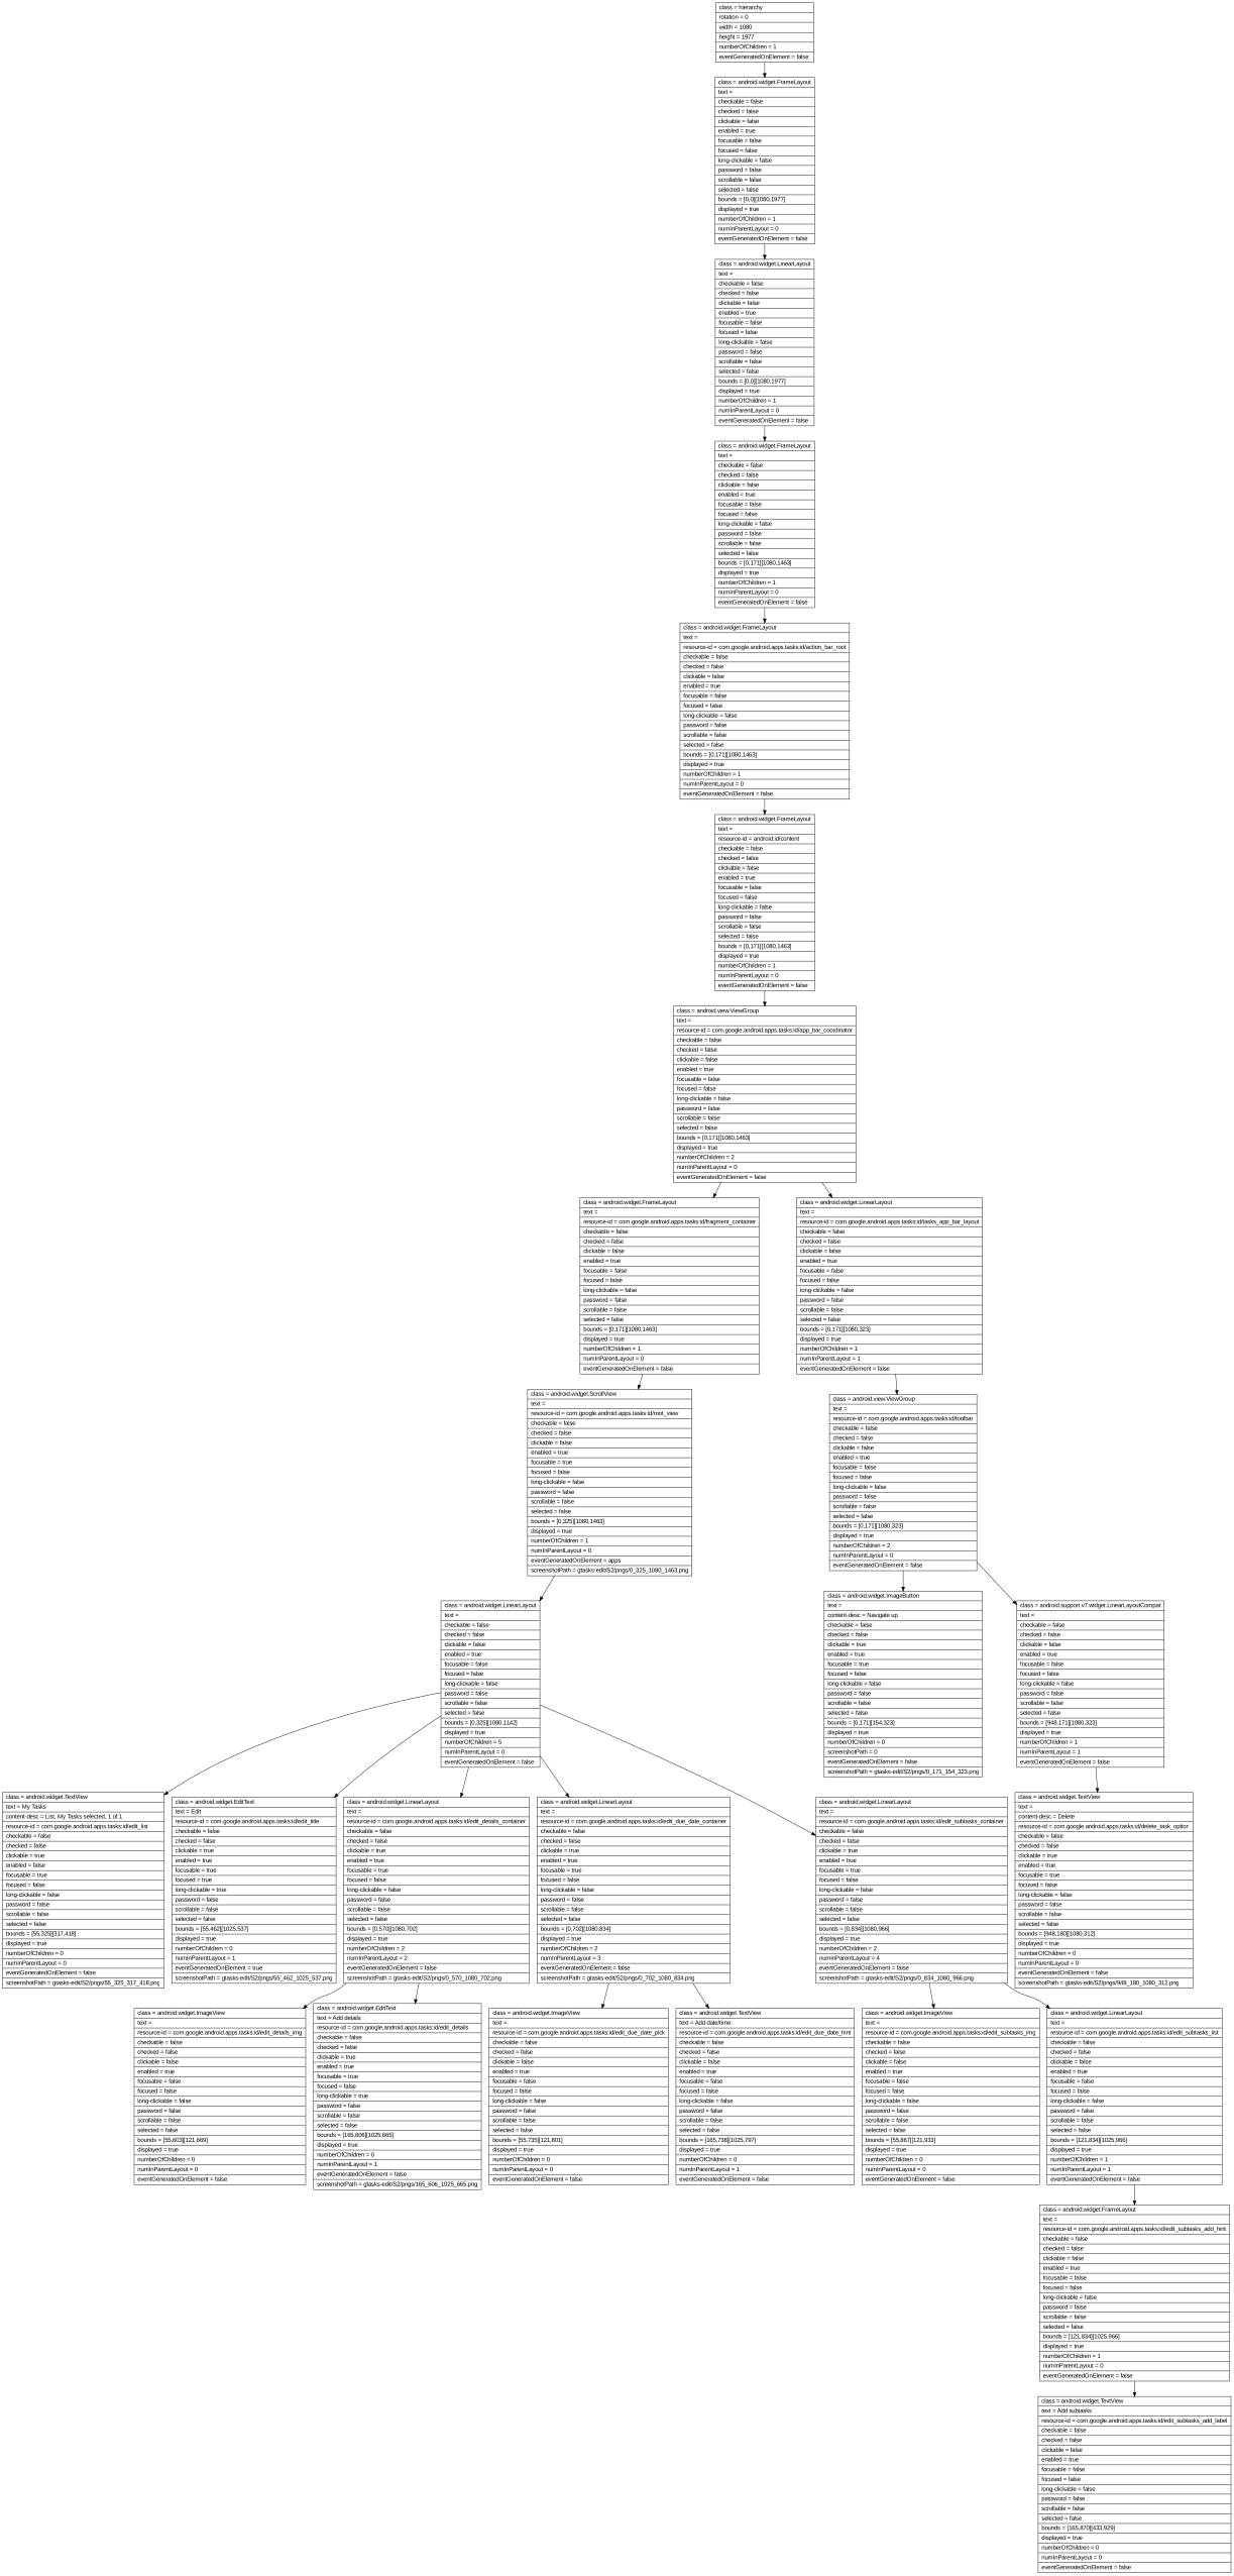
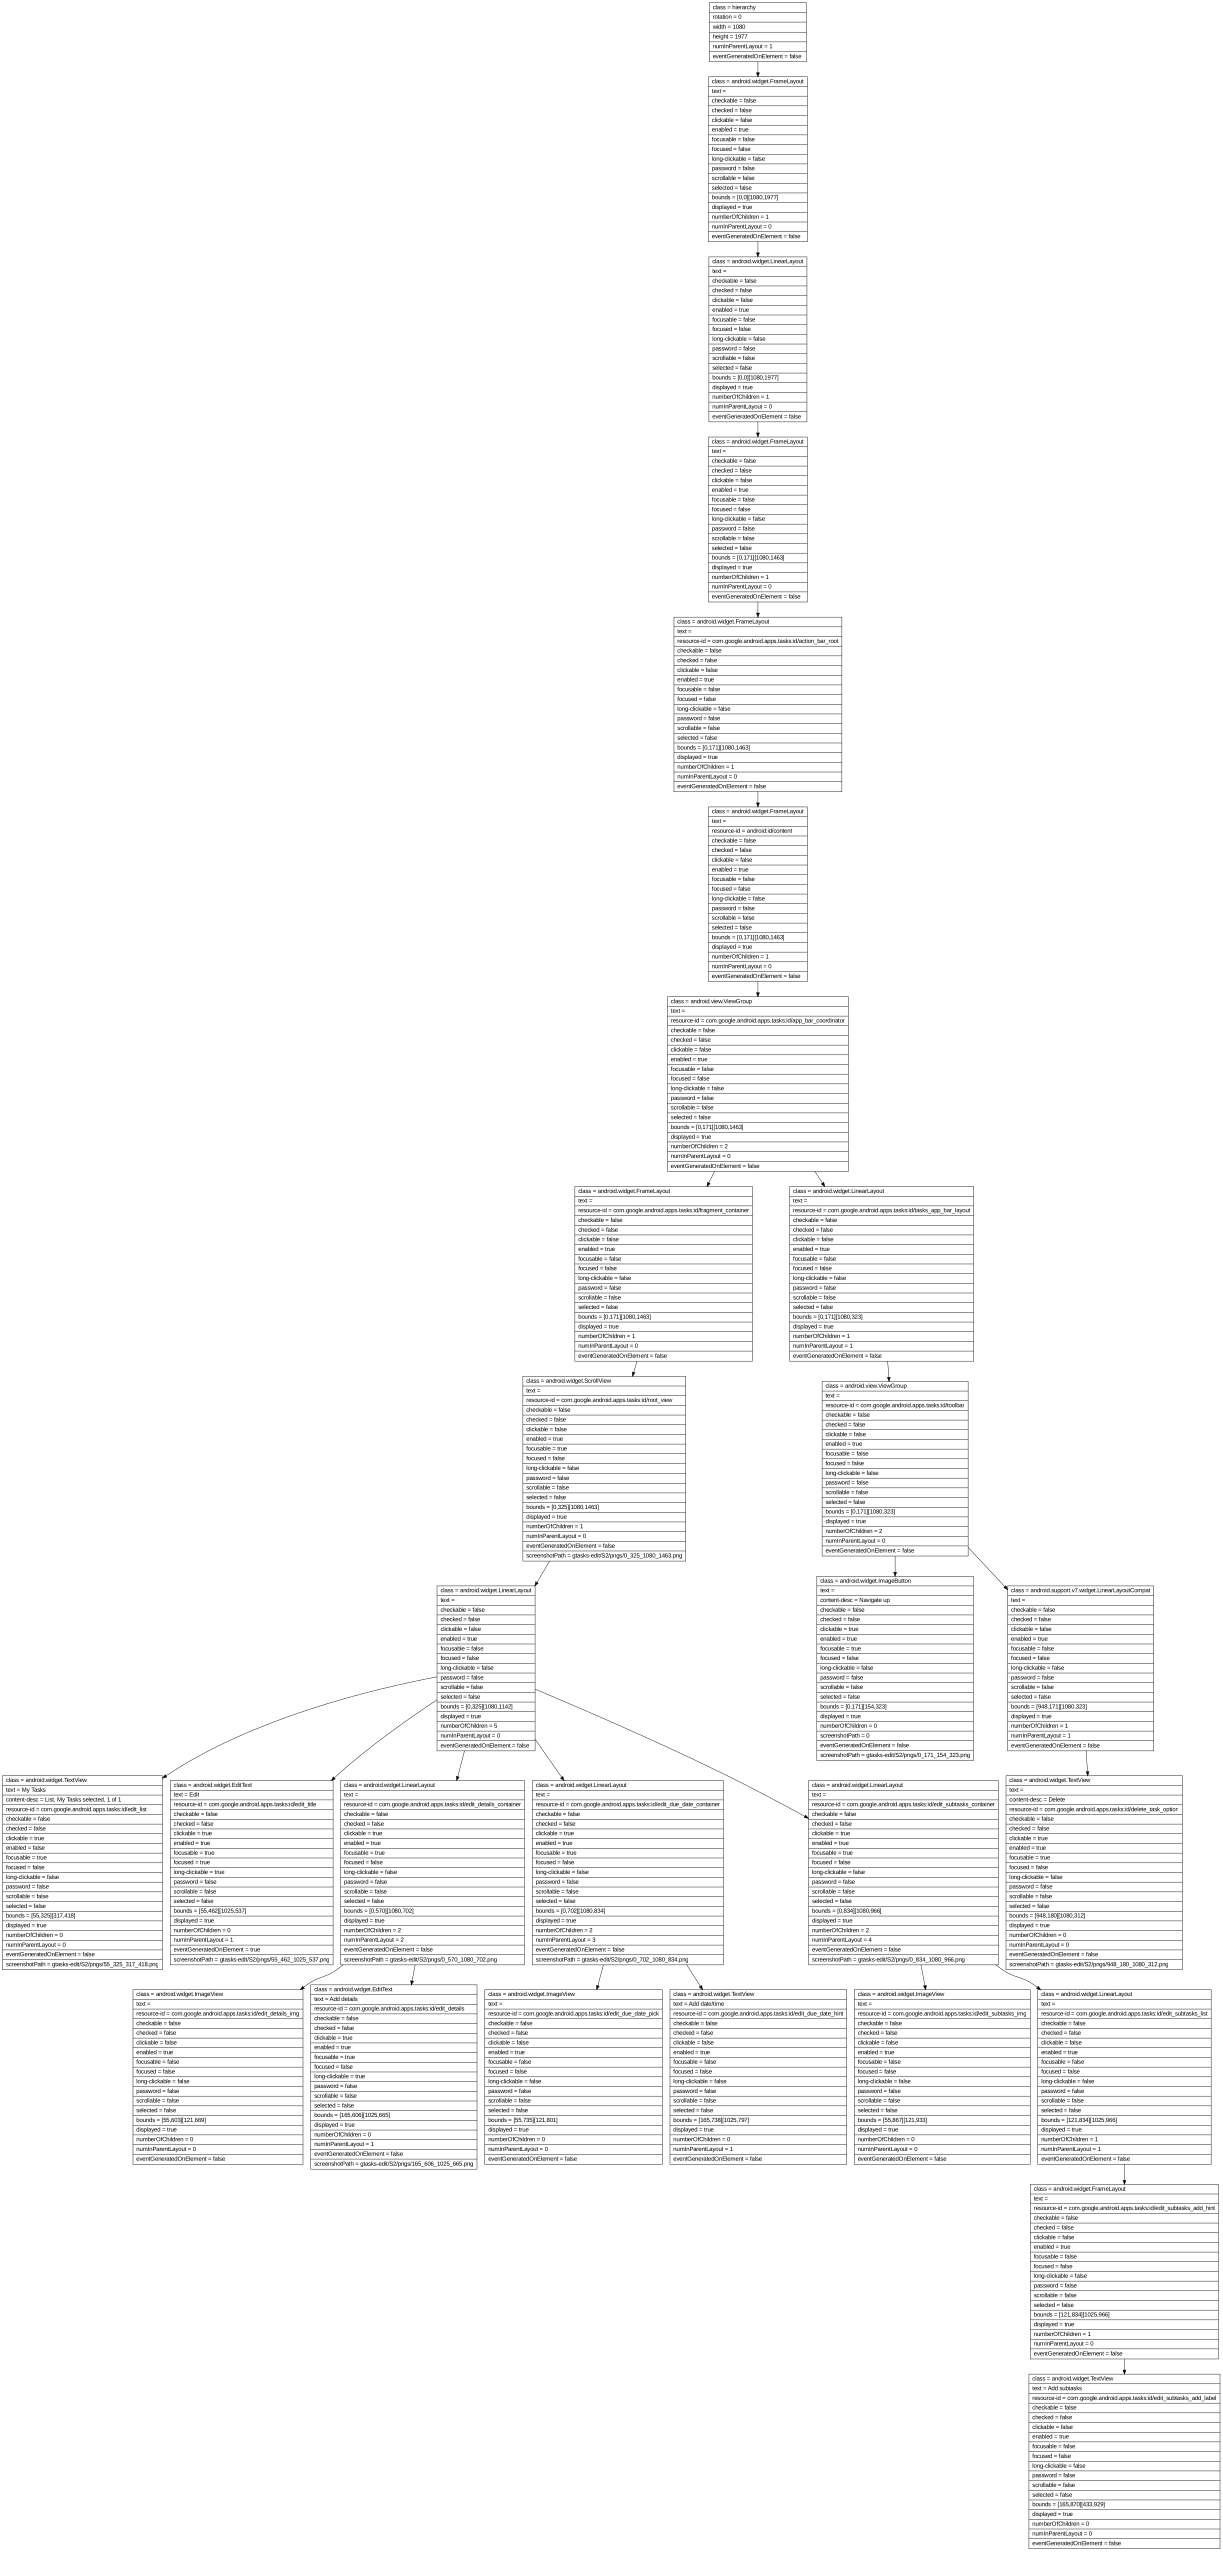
  digraph {
    node [fontname=Arial shape=record]
-   n1 [label="{class = hierarchy\l|rotation = 0\l|width = 1080\l|height = 1977\l|numberOfChildren = 1\l|eventGeneratedOnElement = false \l}"]
+   n1 [label="{class = hierarchy\l|rotation = 0\l|width = 1080\l|height = 1977\l|numInParentLayout = 1\l|eventGeneratedOnElement = false \l}"]
    n2 [label="{class = android.widget.FrameLayout\l|text = \l|checkable = false\l|checked = false\l|clickable = false\l|enabled = true\l|focusable = false\l|focused = false\l|long-clickable = false\l|password = false\l|scrollable = false\l|selected = false\l|bounds = [0,0][1080,1977]\l|displayed = true\l|numberOfChildren = 1\l|numInParentLayout = 0\l|eventGeneratedOnElement = false \l}"]
    n3 [label="{class = android.widget.LinearLayout\l|text = \l|checkable = false\l|checked = false\l|clickable = false\l|enabled = true\l|focusable = false\l|focused = false\l|long-clickable = false\l|password = false\l|scrollable = false\l|selected = false\l|bounds = [0,0][1080,1977]\l|displayed = true\l|numberOfChildren = 1\l|numInParentLayout = 0\l|eventGeneratedOnElement = false \l}"]
    n4 [label="{class = android.widget.FrameLayout\l|text = \l|checkable = false\l|checked = false\l|clickable = false\l|enabled = true\l|focusable = false\l|focused = false\l|long-clickable = false\l|password = false\l|scrollable = false\l|selected = false\l|bounds = [0,171][1080,1463]\l|displayed = true\l|numberOfChildren = 1\l|numInParentLayout = 0\l|eventGeneratedOnElement = false \l}"]
    n5 [label="{class = android.widget.FrameLayout\l|text = \l|resource-id = com.google.android.apps.tasks:id/action_bar_root\l|checkable = false\l|checked = false\l|clickable = false\l|enabled = true\l|focusable = false\l|focused = false\l|long-clickable = false\l|password = false\l|scrollable = false\l|selected = false\l|bounds = [0,171][1080,1463]\l|displayed = true\l|numberOfChildren = 1\l|numInParentLayout = 0\l|eventGeneratedOnElement = false \l}"]
    n6 [label="{class = android.widget.FrameLayout\l|text = \l|resource-id = android:id/content\l|checkable = false\l|checked = false\l|clickable = false\l|enabled = true\l|focusable = false\l|focused = false\l|long-clickable = false\l|password = false\l|scrollable = false\l|selected = false\l|bounds = [0,171][1080,1463]\l|displayed = true\l|numberOfChildren = 1\l|numInParentLayout = 0\l|eventGeneratedOnElement = false \l}"]
    n7 [label="{class = android.view.ViewGroup\l|text = \l|resource-id = com.google.android.apps.tasks:id/app_bar_coordinator\l|checkable = false\l|checked = false\l|clickable = false\l|enabled = true\l|focusable = false\l|focused = false\l|long-clickable = false\l|password = false\l|scrollable = false\l|selected = false\l|bounds = [0,171][1080,1463]\l|displayed = true\l|numberOfChildren = 2\l|numInParentLayout = 0\l|eventGeneratedOnElement = false \l}"]
    n8 [label="{class = android.widget.FrameLayout\l|text = \l|resource-id = com.google.android.apps.tasks:id/fragment_container\l|checkable = false\l|checked = false\l|clickable = false\l|enabled = true\l|focusable = false\l|focused = false\l|long-clickable = false\l|password = false\l|scrollable = false\l|selected = false\l|bounds = [0,171][1080,1463]\l|displayed = true\l|numberOfChildren = 1\l|numInParentLayout = 0\l|eventGeneratedOnElement = false \l}"]
    n9 [label="{class = android.widget.LinearLayout\l|text = \l|resource-id = com.google.android.apps.tasks:id/tasks_app_bar_layout\l|checkable = false\l|checked = false\l|clickable = false\l|enabled = true\l|focusable = false\l|focused = false\l|long-clickable = false\l|password = false\l|scrollable = false\l|selected = false\l|bounds = [0,171][1080,323]\l|displayed = true\l|numberOfChildren = 1\l|numInParentLayout = 1\l|eventGeneratedOnElement = false \l}"]
-   n10 [label="{class = android.widget.ScrollView\l|text = \l|resource-id = com.google.android.apps.tasks:id/root_view\l|checkable = false\l|checked = false\l|clickable = false\l|enabled = true\l|focusable = true\l|focused = false\l|long-clickable = false\l|password = false\l|scrollable = false\l|selected = false\l|bounds = [0,325][1080,1463]\l|displayed = true\l|numberOfChildren = 1\l|numInParentLayout = 0\l|eventGeneratedOnElement = apps \l|screenshotPath = gtasks-edit/S2/pngs/0_325_1080_1463.png\l}"]
+   n10 [label="{class = android.widget.ScrollView\l|text = \l|resource-id = com.google.android.apps.tasks:id/root_view\l|checkable = false\l|checked = false\l|clickable = false\l|enabled = true\l|focusable = true\l|focused = false\l|long-clickable = false\l|password = false\l|scrollable = false\l|selected = false\l|bounds = [0,325][1080,1463]\l|displayed = true\l|numberOfChildren = 1\l|numInParentLayout = 0\l|eventGeneratedOnElement = false \l|screenshotPath = gtasks-edit/S2/pngs/0_325_1080_1463.png\l}"]
    n11 [label="{class = android.view.ViewGroup\l|text = \l|resource-id = com.google.android.apps.tasks:id/toolbar\l|checkable = false\l|checked = false\l|clickable = false\l|enabled = true\l|focusable = false\l|focused = false\l|long-clickable = false\l|password = false\l|scrollable = false\l|selected = false\l|bounds = [0,171][1080,323]\l|displayed = true\l|numberOfChildren = 2\l|numInParentLayout = 0\l|eventGeneratedOnElement = false \l}"]
    n12 [label="{class = android.widget.LinearLayout\l|text = \l|checkable = false\l|checked = false\l|clickable = false\l|enabled = true\l|focusable = false\l|focused = false\l|long-clickable = false\l|password = false\l|scrollable = false\l|selected = false\l|bounds = [0,325][1080,1142]\l|displayed = true\l|numberOfChildren = 5\l|numInParentLayout = 0\l|eventGeneratedOnElement = false \l}"]
    n13 [label="{class = android.widget.ImageButton\l|text = \l|content-desc = Navigate up\l|checkable = false\l|checked = false\l|clickable = true\l|enabled = true\l|focusable = true\l|focused = false\l|long-clickable = false\l|password = false\l|scrollable = false\l|selected = false\l|bounds = [0,171][154,323]\l|displayed = true\l|numberOfChildren = 0\l|screenshotPath = 0\l|eventGeneratedOnElement = false \l|screenshotPath = gtasks-edit/S2/pngs/0_171_154_323.png\l}"]
    n14 [label="{class = android.support.v7.widget.LinearLayoutCompat\l|text = \l|checkable = false\l|checked = false\l|clickable = false\l|enabled = true\l|focusable = false\l|focused = false\l|long-clickable = false\l|password = false\l|scrollable = false\l|selected = false\l|bounds = [948,171][1080,323]\l|displayed = true\l|numberOfChildren = 1\l|numInParentLayout = 1\l|eventGeneratedOnElement = false \l}"]
    n15 [label="{class = android.widget.TextView\l|text = My Tasks\l|content-desc = List, My Tasks selected, 1 of 1\l|resource-id = com.google.android.apps.tasks:id/edit_list\l|checkable = false\l|checked = false\l|clickable = true\l|enabled = false\l|focusable = true\l|focused = false\l|long-clickable = false\l|password = false\l|scrollable = false\l|selected = false\l|bounds = [55,325][317,418]\l|displayed = true\l|numberOfChildren = 0\l|numInParentLayout = 0\l|eventGeneratedOnElement = false \l|screenshotPath = gtasks-edit/S2/pngs/55_325_317_418.png\l}"]
    n16 [label="{class = android.widget.EditText\l|text = Edit\l|resource-id = com.google.android.apps.tasks:id/edit_title\l|checkable = false\l|checked = false\l|clickable = true\l|enabled = true\l|focusable = true\l|focused = true\l|long-clickable = true\l|password = false\l|scrollable = false\l|selected = false\l|bounds = [55,462][1025,537]\l|displayed = true\l|numberOfChildren = 0\l|numInParentLayout = 1\l|eventGeneratedOnElement = true \l|screenshotPath = gtasks-edit/S2/pngs/55_462_1025_537.png\l}"]
    n17 [label="{class = android.widget.LinearLayout\l|text = \l|resource-id = com.google.android.apps.tasks:id/edit_details_container\l|checkable = false\l|checked = false\l|clickable = true\l|enabled = true\l|focusable = true\l|focused = false\l|long-clickable = false\l|password = false\l|scrollable = false\l|selected = false\l|bounds = [0,570][1080,702]\l|displayed = true\l|numberOfChildren = 2\l|numInParentLayout = 2\l|eventGeneratedOnElement = false \l|screenshotPath = gtasks-edit/S2/pngs/0_570_1080_702.png\l}"]
    n18 [label="{class = android.widget.LinearLayout\l|text = \l|resource-id = com.google.android.apps.tasks:id/edit_due_date_container\l|checkable = false\l|checked = false\l|clickable = true\l|enabled = true\l|focusable = true\l|focused = false\l|long-clickable = false\l|password = false\l|scrollable = false\l|selected = false\l|bounds = [0,702][1080,834]\l|displayed = true\l|numberOfChildren = 2\l|numInParentLayout = 3\l|eventGeneratedOnElement = false \l|screenshotPath = gtasks-edit/S2/pngs/0_702_1080_834.png\l}"]
    n19 [label="{class = android.widget.LinearLayout\l|text = \l|resource-id = com.google.android.apps.tasks:id/edit_subtasks_container\l|checkable = false\l|checked = false\l|clickable = true\l|enabled = true\l|focusable = true\l|focused = false\l|long-clickable = false\l|password = false\l|scrollable = false\l|selected = false\l|bounds = [0,834][1080,966]\l|displayed = true\l|numberOfChildren = 2\l|numInParentLayout = 4\l|eventGeneratedOnElement = false \l|screenshotPath = gtasks-edit/S2/pngs/0_834_1080_966.png\l}"]
    n20 [label="{class = android.widget.TextView\l|text = \l|content-desc = Delete\l|resource-id = com.google.android.apps.tasks:id/delete_task_option\l|checkable = false\l|checked = false\l|clickable = true\l|enabled = true\l|focusable = true\l|focused = false\l|long-clickable = false\l|password = false\l|scrollable = false\l|selected = false\l|bounds = [948,180][1080,312]\l|displayed = true\l|numberOfChildren = 0\l|numInParentLayout = 0\l|eventGeneratedOnElement = false \l|screenshotPath = gtasks-edit/S2/pngs/948_180_1080_312.png\l}"]
    n21 [label="{class = android.widget.ImageView\l|text = \l|resource-id = com.google.android.apps.tasks:id/edit_details_img\l|checkable = false\l|checked = false\l|clickable = false\l|enabled = true\l|focusable = false\l|focused = false\l|long-clickable = false\l|password = false\l|scrollable = false\l|selected = false\l|bounds = [55,603][121,669]\l|displayed = true\l|numberOfChildren = 0\l|numInParentLayout = 0\l|eventGeneratedOnElement = false \l}"]
    n22 [label="{class = android.widget.EditText\l|text = Add details\l|resource-id = com.google.android.apps.tasks:id/edit_details\l|checkable = false\l|checked = false\l|clickable = true\l|enabled = true\l|focusable = true\l|focused = false\l|long-clickable = true\l|password = false\l|scrollable = false\l|selected = false\l|bounds = [165,606][1025,665]\l|displayed = true\l|numberOfChildren = 0\l|numInParentLayout = 1\l|eventGeneratedOnElement = false \l|screenshotPath = gtasks-edit/S2/pngs/165_606_1025_665.png\l}"]
    n23 [label="{class = android.widget.ImageView\l|text = \l|resource-id = com.google.android.apps.tasks:id/edit_due_date_pick\l|checkable = false\l|checked = false\l|clickable = false\l|enabled = true\l|focusable = false\l|focused = false\l|long-clickable = false\l|password = false\l|scrollable = false\l|selected = false\l|bounds = [55,735][121,801]\l|displayed = true\l|numberOfChildren = 0\l|numInParentLayout = 0\l|eventGeneratedOnElement = false \l}"]
    n24 [label="{class = android.widget.TextView\l|text = Add date/time\l|resource-id = com.google.android.apps.tasks:id/edit_due_date_hint\l|checkable = false\l|checked = false\l|clickable = false\l|enabled = true\l|focusable = false\l|focused = false\l|long-clickable = false\l|password = false\l|scrollable = false\l|selected = false\l|bounds = [165,738][1025,797]\l|displayed = true\l|numberOfChildren = 0\l|numInParentLayout = 1\l|eventGeneratedOnElement = false \l}"]
    n25 [label="{class = android.widget.ImageView\l|text = \l|resource-id = com.google.android.apps.tasks:id/edit_subtasks_img\l|checkable = false\l|checked = false\l|clickable = false\l|enabled = true\l|focusable = false\l|focused = false\l|long-clickable = false\l|password = false\l|scrollable = false\l|selected = false\l|bounds = [55,867][121,933]\l|displayed = true\l|numberOfChildren = 0\l|numInParentLayout = 0\l|eventGeneratedOnElement = false \l}"]
    n26 [label="{class = android.widget.LinearLayout\l|text = \l|resource-id = com.google.android.apps.tasks:id/edit_subtasks_list\l|checkable = false\l|checked = false\l|clickable = false\l|enabled = true\l|focusable = false\l|focused = false\l|long-clickable = false\l|password = false\l|scrollable = false\l|selected = false\l|bounds = [121,834][1025,966]\l|displayed = true\l|numberOfChildren = 1\l|numInParentLayout = 1\l|eventGeneratedOnElement = false \l}"]
    n27 [label="{class = android.widget.FrameLayout\l|text = \l|resource-id = com.google.android.apps.tasks:id/edit_subtasks_add_hint\l|checkable = false\l|checked = false\l|clickable = false\l|enabled = true\l|focusable = false\l|focused = false\l|long-clickable = false\l|password = false\l|scrollable = false\l|selected = false\l|bounds = [121,834][1025,966]\l|displayed = true\l|numberOfChildren = 1\l|numInParentLayout = 0\l|eventGeneratedOnElement = false \l}"]
    n28 [label="{class = android.widget.TextView\l|text = Add subtasks\l|resource-id = com.google.android.apps.tasks:id/edit_subtasks_add_label\l|checkable = false\l|checked = false\l|clickable = false\l|enabled = true\l|focusable = false\l|focused = false\l|long-clickable = false\l|password = false\l|scrollable = false\l|selected = false\l|bounds = [165,870][433,929]\l|displayed = true\l|numberOfChildren = 0\l|numInParentLayout = 0\l|eventGeneratedOnElement = false \l}"]
    n1 -> n2
    n2 -> n3
    n3 -> n4
    n4 -> n5
    n5 -> n6
    n6 -> n7
    n7 -> n8
    n7 -> n9
    n8 -> n10
    n9 -> n11
    n10 -> n12
    n11 -> n13
    n11 -> n14
    n12 -> n15
    n12 -> n16
    n12 -> n17
    n12 -> n18
    n12 -> n19
    n14 -> n20
    n17 -> n21
    n17 -> n22
    n18 -> n23
    n18 -> n24
    n19 -> n25
    n19 -> n26
    n26 -> n27
    n27 -> n28
  }
